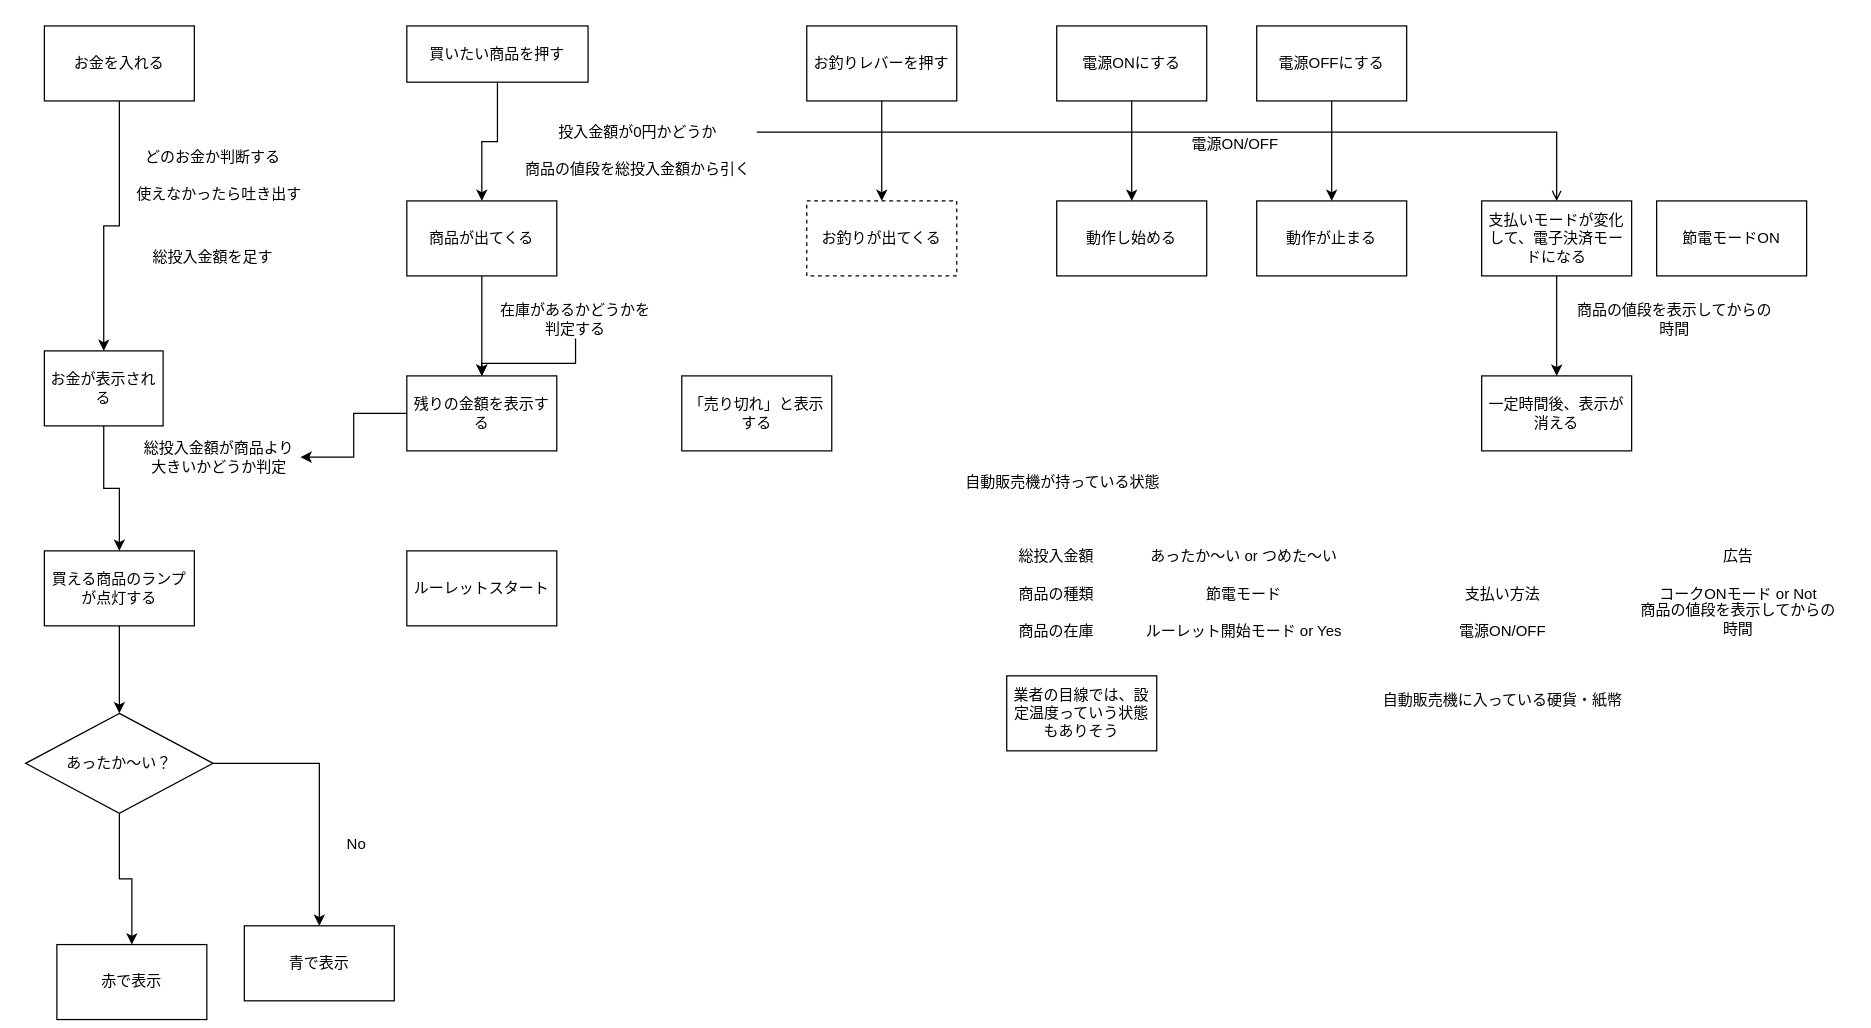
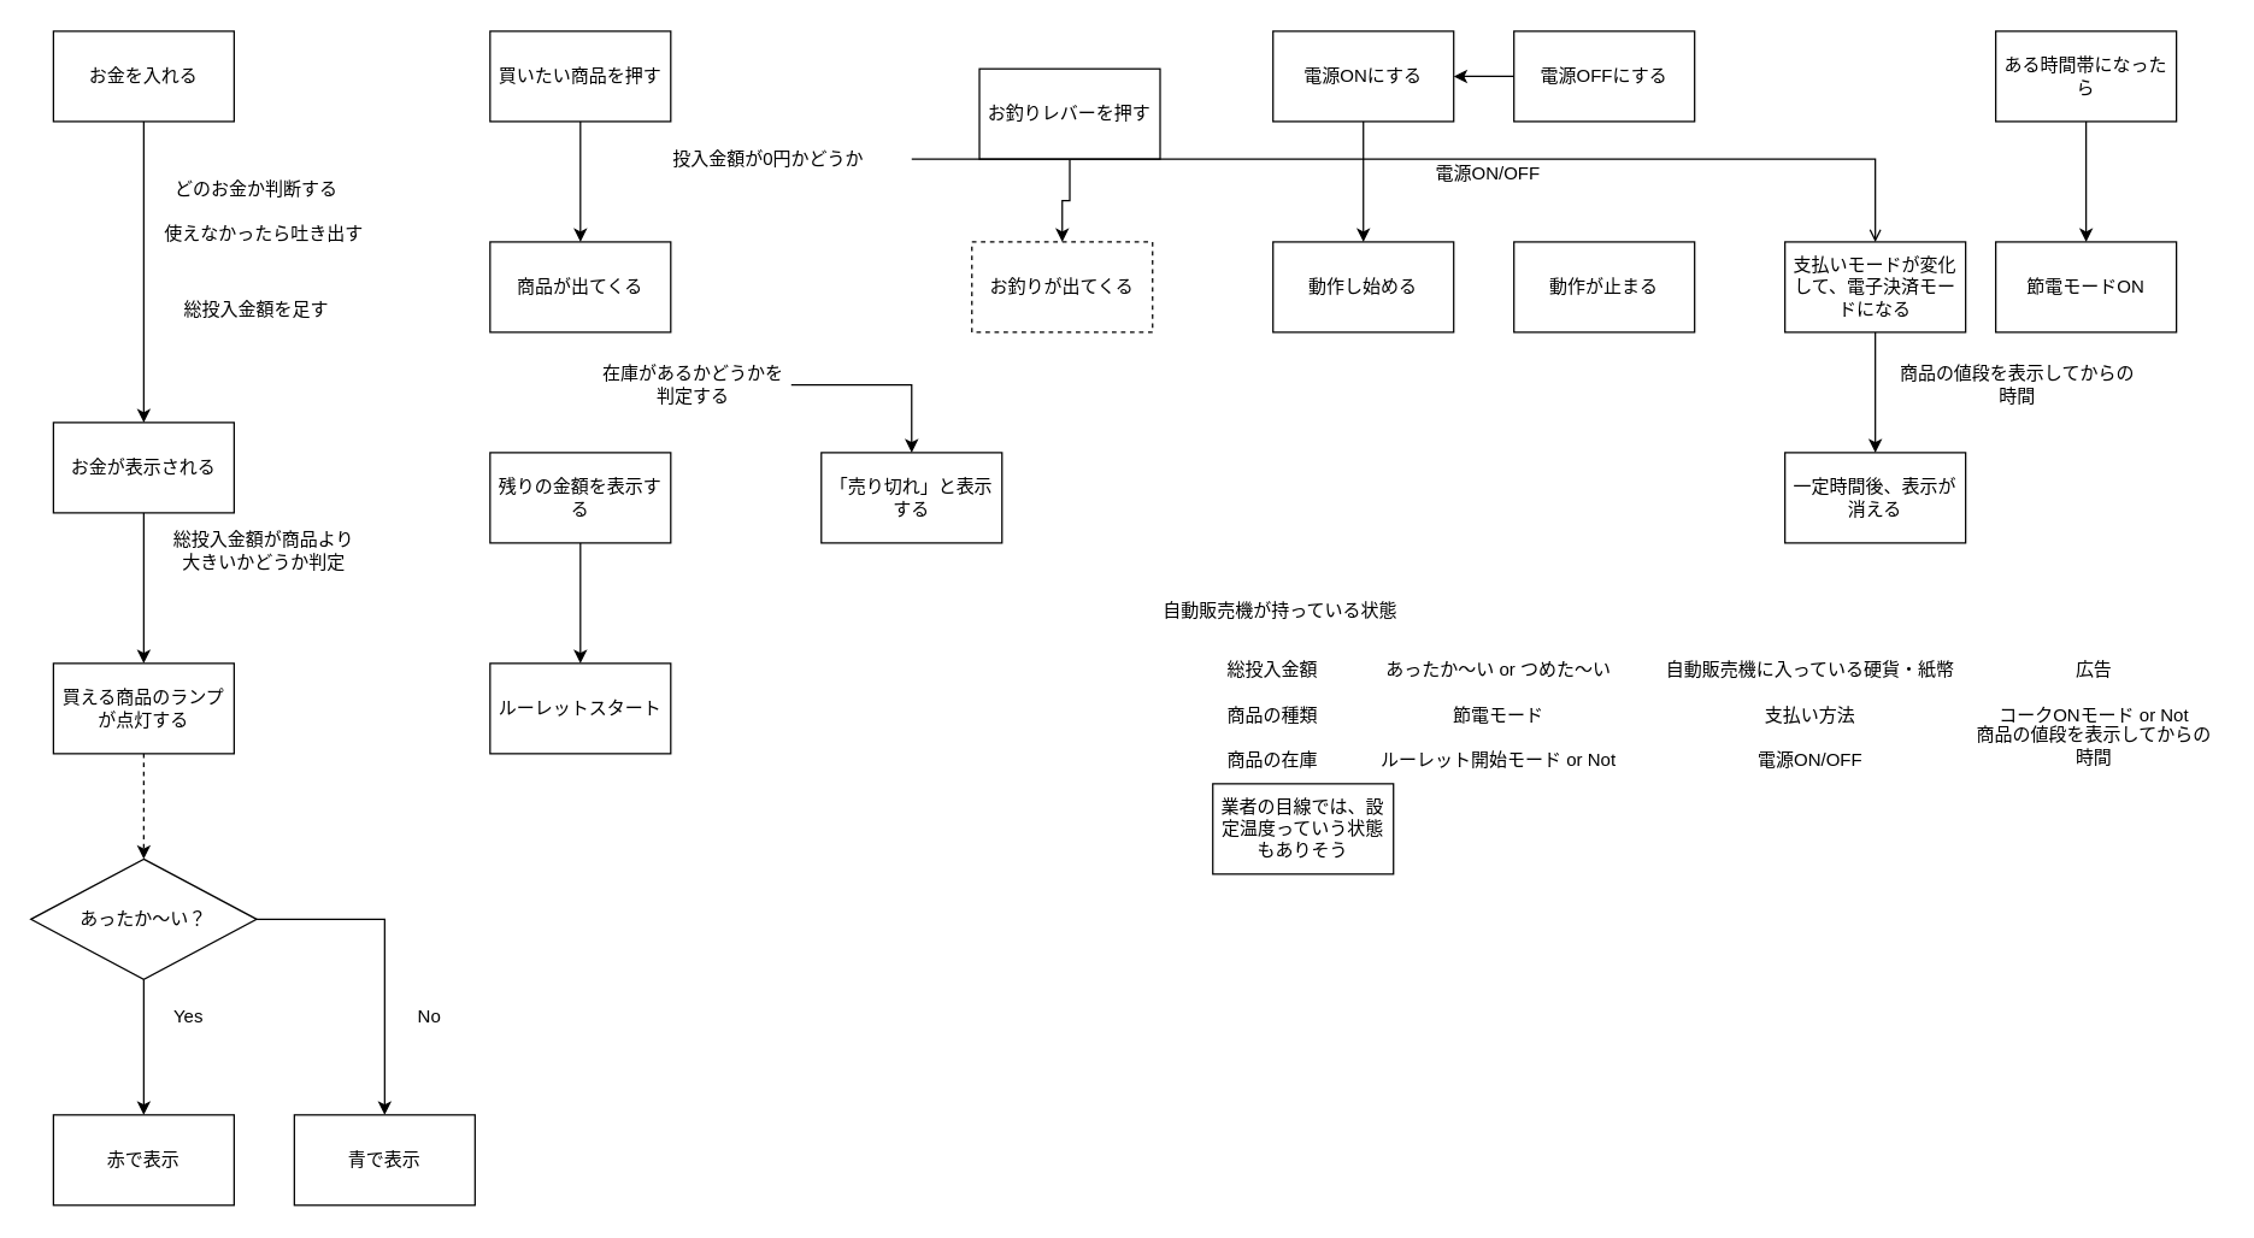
  <mxCell id="0" />
  <mxCell id="1" parent="0" />
  <mxCell id="2" value="" style="edgeStyle=orthogonalEdgeStyle;rounded=0;orthogonalLoop=1;jettySize=auto;html=1;" edge="1" parent="1" source="3" target="5"><mxGeometry relative="1" as="geometry" /></mxCell>
  <mxCell id="3" value="お金を入れる" style="rounded=0;whiteSpace=wrap;html=1;" vertex="1" parent="1"><mxGeometry x="35" y="20" width="120" height="60" as="geometry" /></mxCell>
  <mxCell id="4" value="" style="edgeStyle=orthogonalEdgeStyle;rounded=0;orthogonalLoop=1;jettySize=auto;html=1;" edge="1" parent="1" source="5" target="7"><mxGeometry relative="1" as="geometry" /></mxCell>
- <mxCell id="5" value="お金が表示される" style="rounded=0;whiteSpace=wrap;html=1;" vertex="1" parent="1"><mxGeometry x="35" y="280" width="95" height="60" as="geometry" /></mxCell>
- <mxCell id="6" value="" style="edgeStyle=orthogonalEdgeStyle;rounded=0;orthogonalLoop=1;jettySize=auto;html=1;" edge="1" parent="1" source="7" target="55"><mxGeometry relative="1" as="geometry" /></mxCell>
+ <mxCell id="5" value="お金が表示される" style="rounded=0;whiteSpace=wrap;html=1;" vertex="1" parent="1"><mxGeometry x="35" y="280" width="120" height="60" as="geometry" /></mxCell>
+ <mxCell id="6" value="" style="edgeStyle=orthogonalEdgeStyle;rounded=0;orthogonalLoop=1;jettySize=auto;html=1;dashed=1;" edge="1" parent="1" source="7" target="55"><mxGeometry relative="1" as="geometry" /></mxCell>
  <mxCell id="7" value="買える商品のランプが点灯する" style="rounded=0;whiteSpace=wrap;html=1;" vertex="1" parent="1"><mxGeometry x="35" y="440" width="120" height="60" as="geometry" /></mxCell>
  <mxCell id="8" value="どのお金か判断する" style="text;html=1;strokeColor=none;fillColor=none;align=center;verticalAlign=middle;whiteSpace=wrap;rounded=0;" vertex="1" parent="1"><mxGeometry x="105" y="110" width="130" height="30" as="geometry" /></mxCell>
  <mxCell id="9" value="総投入金額を足す" style="text;html=1;strokeColor=none;fillColor=none;align=center;verticalAlign=middle;whiteSpace=wrap;rounded=0;" vertex="1" parent="1"><mxGeometry x="105" y="190" width="130" height="30" as="geometry" /></mxCell>
  <mxCell id="10" value="" style="edgeStyle=orthogonalEdgeStyle;rounded=0;orthogonalLoop=1;jettySize=auto;html=1;" edge="1" parent="1" source="11" target="13"><mxGeometry relative="1" as="geometry" /></mxCell>
- <mxCell id="11" value="買いたい商品を押す" style="rounded=0;whiteSpace=wrap;html=1;" vertex="1" parent="1"><mxGeometry x="325" y="20" width="145" height="45" as="geometry" /></mxCell>
- <mxCell id="12" value="" style="edgeStyle=orthogonalEdgeStyle;rounded=0;orthogonalLoop=1;jettySize=auto;html=1;" edge="1" parent="1" source="13" target="17"><mxGeometry relative="1" as="geometry" /></mxCell>
+ <mxCell id="11" value="買いたい商品を押す" style="rounded=0;whiteSpace=wrap;html=1;" vertex="1" parent="1"><mxGeometry x="325" y="20" width="120" height="60" as="geometry" /></mxCell>
  <mxCell id="13" value="商品が出てくる" style="whiteSpace=wrap;html=1;rounded=0;" vertex="1" parent="1"><mxGeometry x="325" y="160" width="120" height="60" as="geometry" /></mxCell>
- <mxCell id="14" value="商品の値段を総投入金額から引く" style="text;html=1;strokeColor=none;fillColor=none;align=center;verticalAlign=middle;whiteSpace=wrap;rounded=0;" vertex="1" parent="1"><mxGeometry x="415" y="120" width="190" height="30" as="geometry" /></mxCell>
- <mxCell id="15" value="" style="edgeStyle=orthogonalEdgeStyle;rounded=0;orthogonalLoop=1;jettySize=auto;html=1;" edge="1" parent="1" source="17" target="22"><mxGeometry relative="1" as="geometry" /></mxCell>
+ <mxCell id="16" value="" style="edgeStyle=orthogonalEdgeStyle;rounded=0;orthogonalLoop=1;jettySize=auto;html=1;" edge="1" parent="1" source="17" target="32"><mxGeometry relative="1" as="geometry" /></mxCell>
  <mxCell id="17" value="残りの金額を表示する" style="whiteSpace=wrap;html=1;rounded=0;" vertex="1" parent="1"><mxGeometry x="325" y="300" width="120" height="60" as="geometry" /></mxCell>
  <mxCell id="18" value="" style="edgeStyle=orthogonalEdgeStyle;rounded=0;orthogonalLoop=1;jettySize=auto;html=1;" edge="1" parent="1" source="19" target="20"><mxGeometry relative="1" as="geometry" /></mxCell>
- <mxCell id="19" value="お釣りレバーを押す" style="rounded=0;whiteSpace=wrap;html=1;" vertex="1" parent="1"><mxGeometry x="645" y="20" width="120" height="60" as="geometry" /></mxCell>
+ <mxCell id="19" value="お釣りレバーを押す" style="rounded=0;whiteSpace=wrap;html=1;" vertex="1" parent="1"><mxGeometry x="650" y="45" width="120" height="60" as="geometry" /></mxCell>
  <mxCell id="20" value="お釣りが出てくる" style="rounded=0;whiteSpace=wrap;html=1;dashed=1;" vertex="1" parent="1"><mxGeometry x="645" y="160" width="120" height="60" as="geometry" /></mxCell>
  <mxCell id="21" value="使えなかったら吐き出す" style="text;html=1;strokeColor=none;fillColor=none;align=center;verticalAlign=middle;whiteSpace=wrap;rounded=0;" vertex="1" parent="1"><mxGeometry x="105" y="140" width="140" height="30" as="geometry" /></mxCell>
  <mxCell id="22" value="総投入金額が商品より大きいかどうか判定" style="text;html=1;strokeColor=none;fillColor=none;align=center;verticalAlign=middle;whiteSpace=wrap;rounded=0;" vertex="1" parent="1"><mxGeometry x="110" y="350" width="130" height="30" as="geometry" /></mxCell>
- <mxCell id="23" value="" style="edgeStyle=orthogonalEdgeStyle;rounded=0;orthogonalLoop=1;jettySize=auto;html=1;" edge="1" parent="1" source="24" target="17"><mxGeometry relative="1" as="geometry" /></mxCell>
+ <mxCell id="23" value="" style="edgeStyle=orthogonalEdgeStyle;rounded=0;orthogonalLoop=1;jettySize=auto;html=1;" edge="1" parent="1" source="24" target="25"><mxGeometry relative="1" as="geometry" /></mxCell>
  <mxCell id="24" value="在庫があるかどうかを判定する" style="text;html=1;strokeColor=none;fillColor=none;align=center;verticalAlign=middle;whiteSpace=wrap;rounded=0;" vertex="1" parent="1"><mxGeometry x="395" y="240" width="130" height="30" as="geometry" /></mxCell>
  <mxCell id="25" value="&lt;span&gt;「売り切れ」と表示する&lt;/span&gt;" style="whiteSpace=wrap;html=1;" vertex="1" parent="1"><mxGeometry x="545" y="300" width="120" height="60" as="geometry" /></mxCell>
- <mxCell id="26" value="自動販売機が持っている状態" style="text;html=1;strokeColor=none;fillColor=none;align=center;verticalAlign=middle;whiteSpace=wrap;rounded=0;" vertex="1" parent="1"><mxGeometry x="755" y="370" width="190" height="30" as="geometry" /></mxCell>
+ <mxCell id="26" value="自動販売機が持っている状態" style="text;html=1;strokeColor=none;fillColor=none;align=center;verticalAlign=middle;whiteSpace=wrap;rounded=0;" vertex="1" parent="1"><mxGeometry x="755" y="390" width="190" height="30" as="geometry" /></mxCell>
  <mxCell id="27" value="総投入金額" style="text;html=1;strokeColor=none;fillColor=none;align=center;verticalAlign=middle;whiteSpace=wrap;rounded=0;" vertex="1" parent="1"><mxGeometry x="765" y="430" width="160" height="30" as="geometry" /></mxCell>
  <mxCell id="28" value="商品の種類" style="text;html=1;strokeColor=none;fillColor=none;align=center;verticalAlign=middle;whiteSpace=wrap;rounded=0;" vertex="1" parent="1"><mxGeometry x="765" y="460" width="160" height="30" as="geometry" /></mxCell>
  <mxCell id="29" value="商品の在庫" style="text;html=1;strokeColor=none;fillColor=none;align=center;verticalAlign=middle;whiteSpace=wrap;rounded=0;" vertex="1" parent="1"><mxGeometry x="765" y="490" width="160" height="30" as="geometry" /></mxCell>
  <mxCell id="30" value="あったか〜い or つめた〜い" style="text;html=1;strokeColor=none;fillColor=none;align=center;verticalAlign=middle;whiteSpace=wrap;rounded=0;" vertex="1" parent="1"><mxGeometry x="915" y="430" width="160" height="30" as="geometry" /></mxCell>
  <mxCell id="31" value="節電モード" style="text;html=1;strokeColor=none;fillColor=none;align=center;verticalAlign=middle;whiteSpace=wrap;rounded=0;" vertex="1" parent="1"><mxGeometry x="915" y="460" width="160" height="30" as="geometry" /></mxCell>
  <mxCell id="32" value="ルーレットスタート" style="whiteSpace=wrap;html=1;rounded=0;" vertex="1" parent="1"><mxGeometry x="325" y="440" width="120" height="60" as="geometry" /></mxCell>
- <mxCell id="33" value="ルーレット開始モード or Yes" style="text;html=1;strokeColor=none;fillColor=none;align=center;verticalAlign=middle;whiteSpace=wrap;rounded=0;" vertex="1" parent="1"><mxGeometry x="915" y="490" width="160" height="30" as="geometry" /></mxCell>
- <mxCell id="34" value="自動販売機に入っている硬貨・紙幣" style="text;html=1;strokeColor=none;fillColor=none;align=center;verticalAlign=middle;whiteSpace=wrap;rounded=0;" vertex="1" parent="1"><mxGeometry x="1099" y="545" width="206" height="30" as="geometry" /></mxCell>
+ <mxCell id="33" value="ルーレット開始モード or Not" style="text;html=1;strokeColor=none;fillColor=none;align=center;verticalAlign=middle;whiteSpace=wrap;rounded=0;" vertex="1" parent="1"><mxGeometry x="915" y="490" width="160" height="30" as="geometry" /></mxCell>
+ <mxCell id="34" value="自動販売機に入っている硬貨・紙幣" style="text;html=1;strokeColor=none;fillColor=none;align=center;verticalAlign=middle;whiteSpace=wrap;rounded=0;" vertex="1" parent="1"><mxGeometry x="1099" y="430" width="206" height="30" as="geometry" /></mxCell>
  <mxCell id="35" value="支払い方法" style="text;html=1;strokeColor=none;fillColor=none;align=center;verticalAlign=middle;whiteSpace=wrap;rounded=0;" vertex="1" parent="1"><mxGeometry x="1099" y="460" width="206" height="30" as="geometry" /></mxCell>
  <mxCell id="36" value="電源ON/OFF" style="text;html=1;strokeColor=none;fillColor=none;align=center;verticalAlign=middle;whiteSpace=wrap;rounded=0;" vertex="1" parent="1"><mxGeometry x="885" y="100" width="206" height="30" as="geometry" /></mxCell>
  <mxCell id="37" value="広告" style="text;html=1;strokeColor=none;fillColor=none;align=center;verticalAlign=middle;whiteSpace=wrap;rounded=0;" vertex="1" parent="1"><mxGeometry x="1306" y="430" width="169" height="30" as="geometry" /></mxCell>
  <mxCell id="38" value="コークONモード or Not" style="text;html=1;strokeColor=none;fillColor=none;align=center;verticalAlign=middle;whiteSpace=wrap;rounded=0;" vertex="1" parent="1"><mxGeometry x="1306" y="460" width="169" height="30" as="geometry" /></mxCell>
  <mxCell id="39" value="" style="edgeStyle=orthogonalEdgeStyle;rounded=0;orthogonalLoop=1;jettySize=auto;html=1;" edge="1" parent="1" source="40" target="41"><mxGeometry relative="1" as="geometry" /></mxCell>
  <mxCell id="40" value="電源ONにする" style="rounded=0;whiteSpace=wrap;html=1;" vertex="1" parent="1"><mxGeometry x="845" y="20" width="120" height="60" as="geometry" /></mxCell>
  <mxCell id="41" value="動作し始める" style="rounded=0;whiteSpace=wrap;html=1;" vertex="1" parent="1"><mxGeometry x="845" y="160" width="120" height="60" as="geometry" /></mxCell>
- <mxCell id="42" value="" style="edgeStyle=orthogonalEdgeStyle;rounded=0;orthogonalLoop=1;jettySize=auto;html=1;" edge="1" parent="1" source="43" target="44"><mxGeometry relative="1" as="geometry" /></mxCell>
+ <mxCell id="42" value="" style="edgeStyle=orthogonalEdgeStyle;rounded=0;orthogonalLoop=1;jettySize=auto;html=1;" edge="1" parent="1" source="43" target="40"><mxGeometry relative="1" as="geometry" /></mxCell>
  <mxCell id="43" value="電源OFFにする" style="rounded=0;whiteSpace=wrap;html=1;" vertex="1" parent="1"><mxGeometry x="1005" y="20" width="120" height="60" as="geometry" /></mxCell>
  <mxCell id="44" value="動作が止まる" style="rounded=0;whiteSpace=wrap;html=1;" vertex="1" parent="1"><mxGeometry x="1005" y="160" width="120" height="60" as="geometry" /></mxCell>
  <mxCell id="45" value="電源ON/OFF" style="text;html=1;strokeColor=none;fillColor=none;align=center;verticalAlign=middle;whiteSpace=wrap;rounded=0;" vertex="1" parent="1"><mxGeometry x="1099" y="490" width="206" height="30" as="geometry" /></mxCell>
  <mxCell id="46" value="" style="edgeStyle=orthogonalEdgeStyle;rounded=0;orthogonalLoop=1;jettySize=auto;html=1;endArrow=open;" edge="1" parent="1" source="47" target="49"><mxGeometry relative="1" as="geometry" /></mxCell>
  <mxCell id="47" value="投入金額が0円かどうか" style="text;html=1;strokeColor=none;fillColor=none;align=center;verticalAlign=middle;whiteSpace=wrap;rounded=0;" vertex="1" parent="1"><mxGeometry x="415" y="90" width="190" height="30" as="geometry" /></mxCell>
  <mxCell id="48" value="" style="edgeStyle=orthogonalEdgeStyle;rounded=0;orthogonalLoop=1;jettySize=auto;html=1;" edge="1" parent="1" source="49" target="60"><mxGeometry relative="1" as="geometry" /></mxCell>
  <mxCell id="49" value="支払いモードが変化して、電子決済モードになる" style="whiteSpace=wrap;html=1;" vertex="1" parent="1"><mxGeometry x="1185" y="160" width="120" height="60" as="geometry" /></mxCell>
+ <mxCell id="50" value="" style="edgeStyle=orthogonalEdgeStyle;rounded=0;orthogonalLoop=1;jettySize=auto;html=1;" edge="1" parent="1" source="51" target="52"><mxGeometry relative="1" as="geometry" /></mxCell>
+ <mxCell id="51" value="ある時間帯になったら" style="rounded=0;whiteSpace=wrap;html=1;" vertex="1" parent="1"><mxGeometry x="1325" y="20" width="120" height="60" as="geometry" /></mxCell>
  <mxCell id="52" value="節電モードON" style="rounded=0;whiteSpace=wrap;html=1;" vertex="1" parent="1"><mxGeometry x="1325" y="160" width="120" height="60" as="geometry" /></mxCell>
  <mxCell id="53" value="" style="edgeStyle=orthogonalEdgeStyle;rounded=0;orthogonalLoop=1;jettySize=auto;html=1;" edge="1" parent="1" source="55" target="56"><mxGeometry relative="1" as="geometry" /></mxCell>
  <mxCell id="54" value="" style="edgeStyle=orthogonalEdgeStyle;rounded=0;orthogonalLoop=1;jettySize=auto;html=1;" edge="1" parent="1" source="55" target="57"><mxGeometry relative="1" as="geometry" /></mxCell>
  <mxCell id="55" value="あったか〜い？" style="rhombus;whiteSpace=wrap;html=1;rounded=0;" vertex="1" parent="1"><mxGeometry x="20" y="570" width="150" height="80" as="geometry" /></mxCell>
- <mxCell id="56" value="赤で表示" style="whiteSpace=wrap;html=1;rounded=0;" vertex="1" parent="1"><mxGeometry x="45" y="755" width="120" height="60" as="geometry" /></mxCell>
+ <mxCell id="56" value="赤で表示" style="whiteSpace=wrap;html=1;rounded=0;" vertex="1" parent="1"><mxGeometry x="35" y="740" width="120" height="60" as="geometry" /></mxCell>
  <mxCell id="57" value="青で表示" style="whiteSpace=wrap;html=1;rounded=0;" vertex="1" parent="1"><mxGeometry x="195" y="740" width="120" height="60" as="geometry" /></mxCell>
+ <mxCell id="58" value="Yes" style="text;html=1;strokeColor=none;fillColor=none;align=center;verticalAlign=middle;whiteSpace=wrap;rounded=0;" vertex="1" parent="1"><mxGeometry x="105" y="660" width="40" height="30" as="geometry" /></mxCell>
  <mxCell id="59" value="No" style="text;html=1;strokeColor=none;fillColor=none;align=center;verticalAlign=middle;whiteSpace=wrap;rounded=0;" vertex="1" parent="1"><mxGeometry x="265" y="660" width="40" height="30" as="geometry" /></mxCell>
  <mxCell id="60" value="一定時間後、表示が消える" style="whiteSpace=wrap;html=1;" vertex="1" parent="1"><mxGeometry x="1185" y="300" width="120" height="60" as="geometry" /></mxCell>
  <mxCell id="61" value="商品の値段を表示してからの時間" style="text;html=1;strokeColor=none;fillColor=none;align=center;verticalAlign=middle;whiteSpace=wrap;rounded=0;" vertex="1" parent="1"><mxGeometry x="1306" y="480" width="169" height="30" as="geometry" /></mxCell>
  <mxCell id="62" value="商品の値段を表示してからの時間" style="text;html=1;strokeColor=none;fillColor=none;align=center;verticalAlign=middle;whiteSpace=wrap;rounded=0;" vertex="1" parent="1"><mxGeometry x="1255" y="240" width="169" height="30" as="geometry" /></mxCell>
- <mxCell id="63" value="業者の目線では、設定温度っていう状態もありそう" style="whiteSpace=wrap;html=1;rounded=0;" vertex="1" parent="1"><mxGeometry x="805" y="540" width="120" height="60" as="geometry" /></mxCell>
+ <mxCell id="63" value="業者の目線では、設定温度っていう状態もありそう" style="whiteSpace=wrap;html=1;rounded=0;" vertex="1" parent="1"><mxGeometry x="805" y="520" width="120" height="60" as="geometry" /></mxCell>
